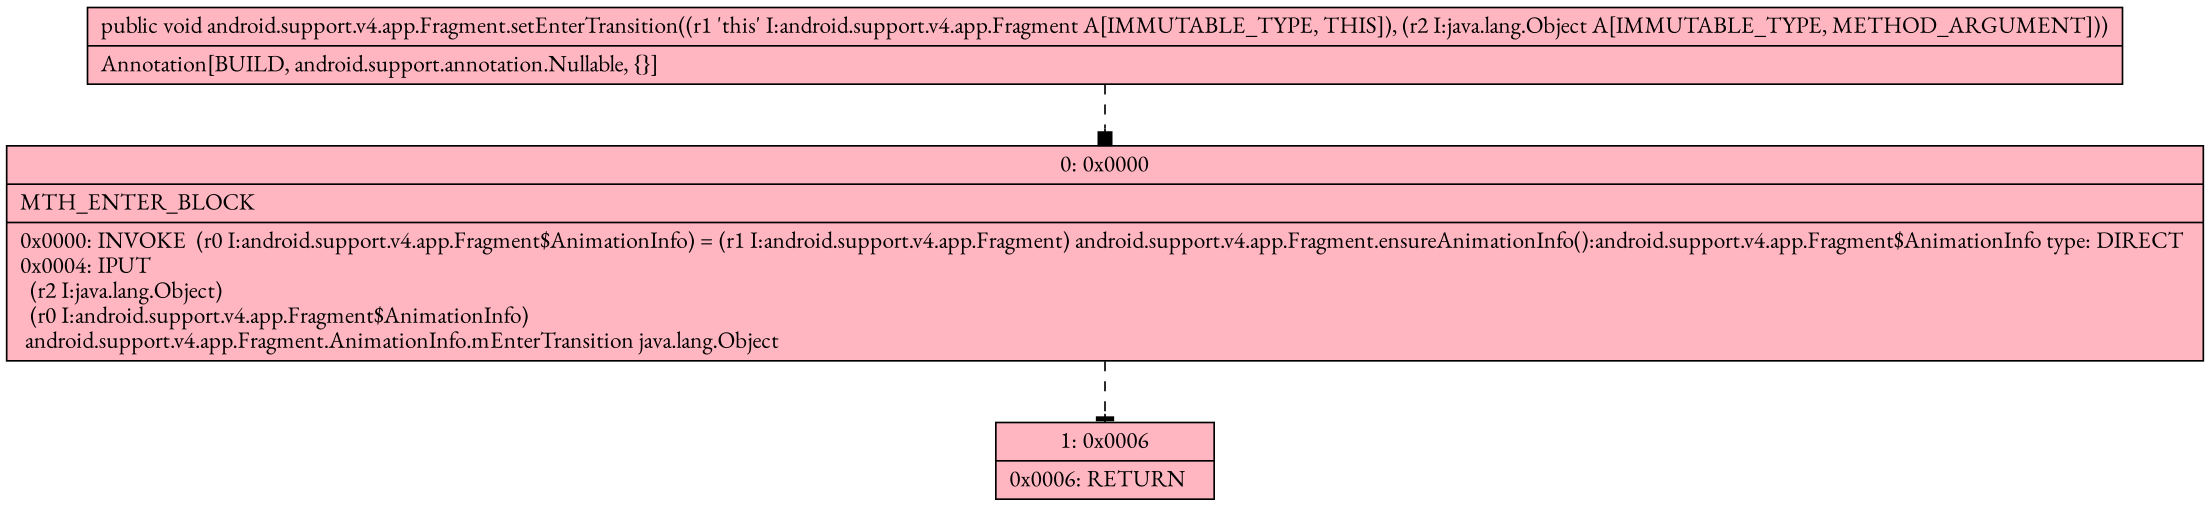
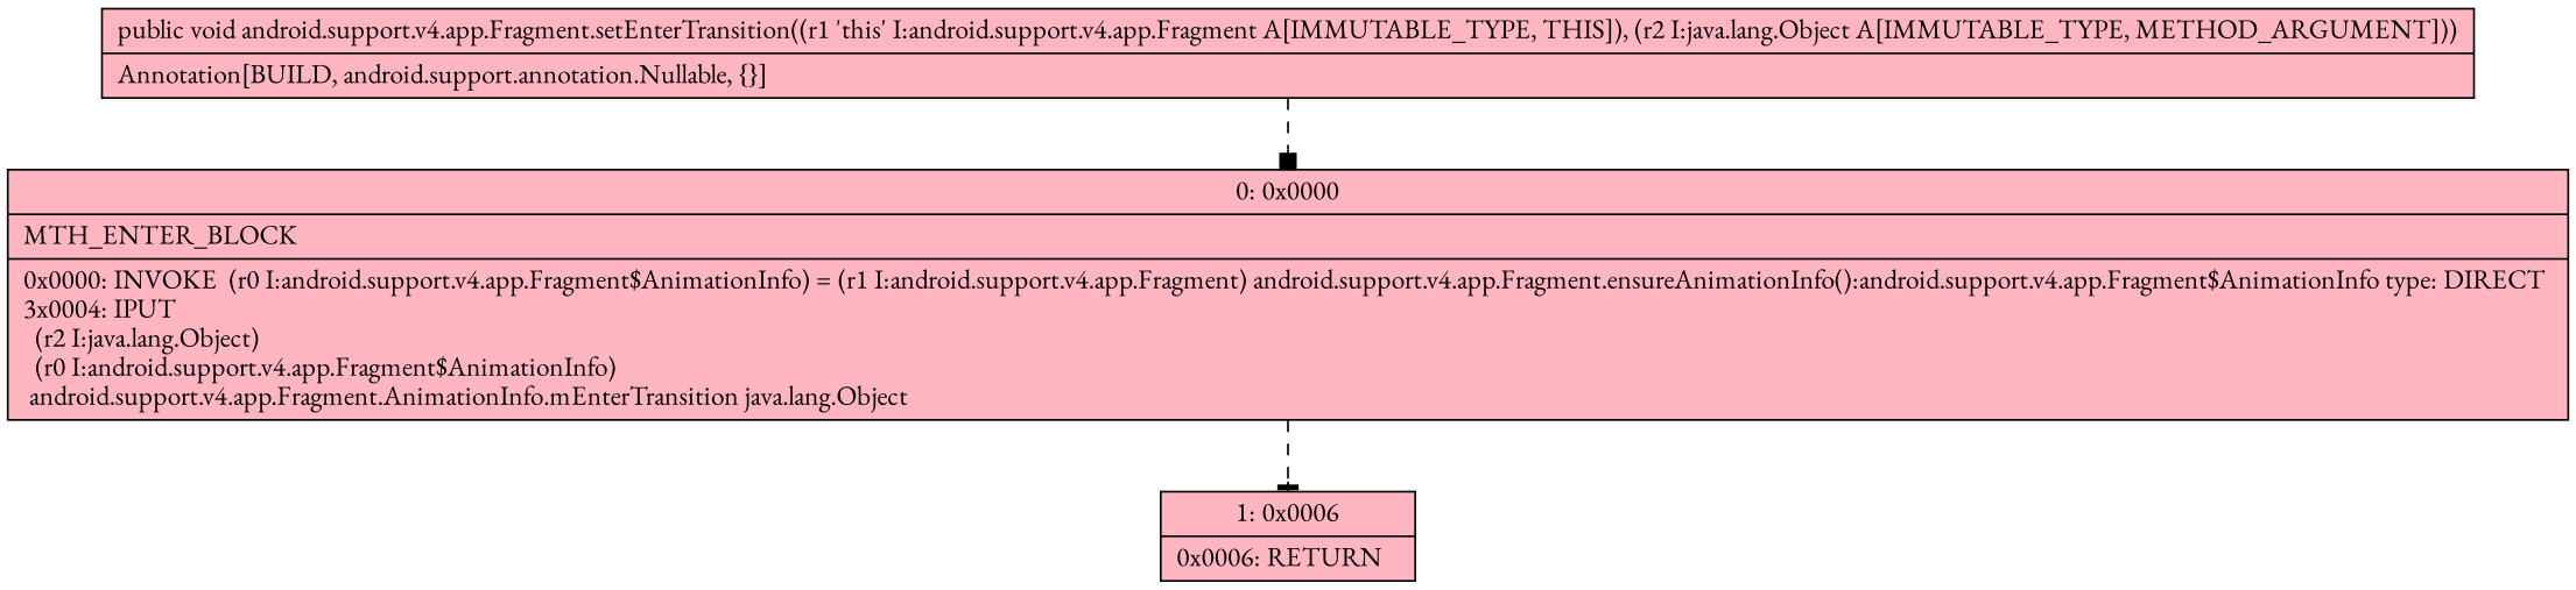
  digraph {
    fontname="EB Garamond"
    node [shape=record style=filled fillcolor=lightpink fontname="EB Garamond"]
    edge [style=dashed fontname="EB Garamond"]
-   n1 [label="{0\:\ 0x0000|MTH_ENTER_BLOCK\l|0x0000: INVOKE  (r0 I:android.support.v4.app.Fragment$AnimationInfo) = (r1 I:android.support.v4.app.Fragment) android.support.v4.app.Fragment.ensureAnimationInfo():android.support.v4.app.Fragment$AnimationInfo type: DIRECT \l0x0004: IPUT  \l  (r2 I:java.lang.Object)\l  (r0 I:android.support.v4.app.Fragment$AnimationInfo)\l android.support.v4.app.Fragment.AnimationInfo.mEnterTransition java.lang.Object \l}"]
+   n1 [label="{0\:\ 0x0000|MTH_ENTER_BLOCK\l|0x0000: INVOKE  (r0 I:android.support.v4.app.Fragment$AnimationInfo) = (r1 I:android.support.v4.app.Fragment) android.support.v4.app.Fragment.ensureAnimationInfo():android.support.v4.app.Fragment$AnimationInfo type: DIRECT \l3x0004: IPUT  \l  (r2 I:java.lang.Object)\l  (r0 I:android.support.v4.app.Fragment$AnimationInfo)\l android.support.v4.app.Fragment.AnimationInfo.mEnterTransition java.lang.Object \l}"]
    n2 [label="{1\:\ 0x0006|0x0006: RETURN   \l}"]
    n3 [label="{public void android.support.v4.app.Fragment.setEnterTransition((r1 'this' I:android.support.v4.app.Fragment A[IMMUTABLE_TYPE, THIS]), (r2 I:java.lang.Object A[IMMUTABLE_TYPE, METHOD_ARGUMENT]))  | Annotation[BUILD, android.support.annotation.Nullable, \{\}]\l}"]
    n1 -> n2 [arrowhead=tee]
    n3 -> n1 [arrowhead=box]
  }
